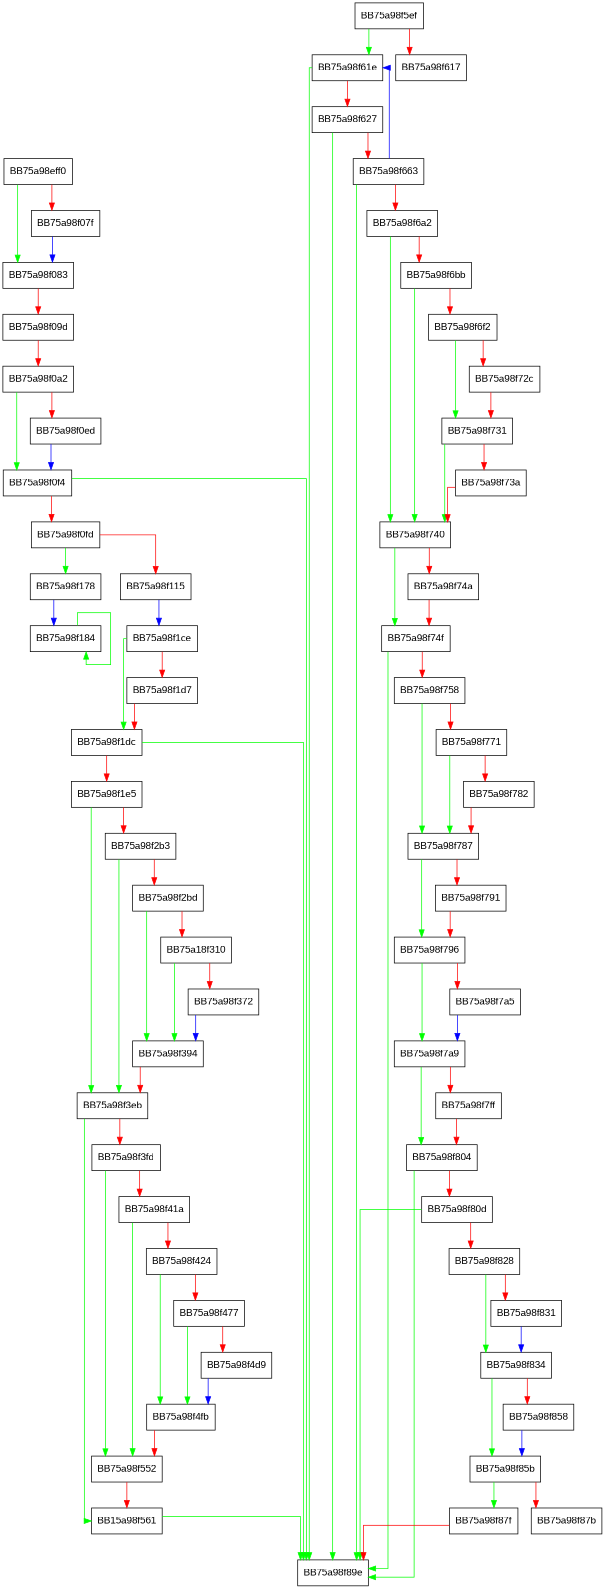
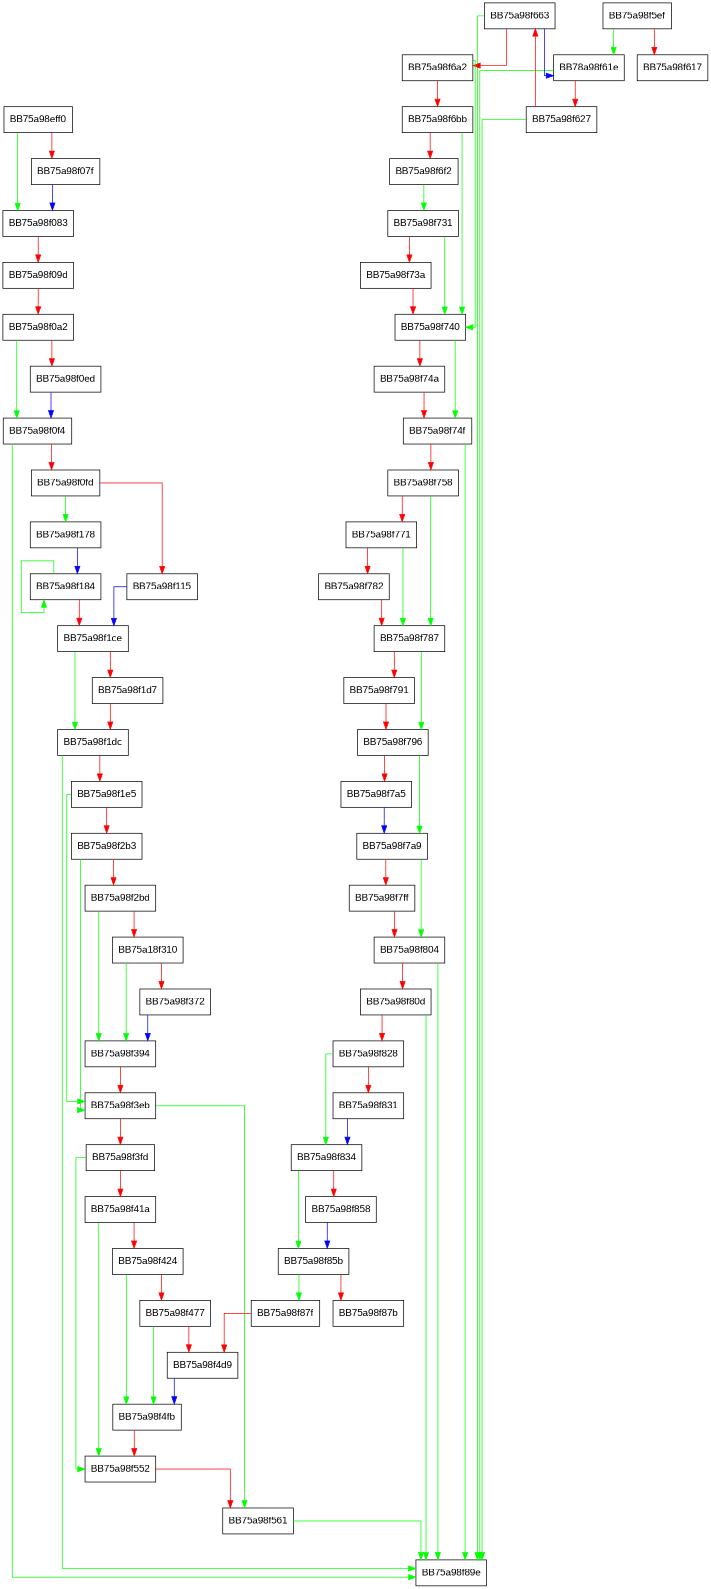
  digraph {
    fontname="Liberation Sans"
    splines=ortho
    node [fontname="Liberation Sans" shape=box]
    edge [color=red fontname="Liberation Sans"]
    BB75a98eff0
    BB75a98f083
    BB75a98f07f
    BB75a98f09d
    BB75a98f0a2
    BB75a98f0f4
    BB75a98f0ed
    BB75a98f89e
    BB75a98f0fd
    BB75a98f178
    BB75a98f115
    BB75a98f184
    BB75a98f1ce
    BB75a98f1dc
    BB75a98f1d7
    BB75a98f1e5
    BB75a98f3eb
    BB75a98f2b3
-   BB75a98f561 [label=BB15a98f561]
+   BB75a98f561
    BB75a98f3fd
    BB75a98f2bd
    BB75a98f552
    BB75a98f41a
    BB75a98f394
    n25 [label=BB75a18f310]
    BB75a98f372
    BB75a98f424
    BB75a98f4fb
    BB75a98f477
    BB75a98f4d9
    BB75a98f5ef
-   BB75a98f61e
+   BB75a98f61e [label=BB78a98f61e]
    BB75a98f617
    BB75a98f627
    BB75a98f663
    BB75a98f6a2
    BB75a98f740
    BB75a98f6bb
    BB75a98f74f
    BB75a98f74a
    BB75a98f6f2
    BB75a98f758
    BB75a98f731
-   BB75a98f72c
    BB75a98f73a
    BB75a98f787
    BB75a98f771
    BB75a98f796
    BB75a98f791
    BB75a98f782
    BB75a98f7a9
    BB75a98f7a5
    BB75a98f804
    BB75a98f7ff
    BB75a98f80d
    BB75a98f828
    BB75a98f834
    BB75a98f831
    BB75a98f85b
    BB75a98f858
    BB75a98f87f
    BB75a98f87b
    BB75a98eff0 -> BB75a98f083 [color=green]
    BB75a98eff0 -> BB75a98f07f
    BB75a98f083 -> BB75a98f09d
    BB75a98f07f -> BB75a98f083 [color=blue]
    BB75a98f09d -> BB75a98f0a2
    BB75a98f0a2 -> BB75a98f0f4 [color=green]
    BB75a98f0a2 -> BB75a98f0ed
    BB75a98f0f4 -> BB75a98f89e [color=green]
    BB75a98f0f4 -> BB75a98f0fd
    BB75a98f0ed -> BB75a98f0f4 [color=blue]
    BB75a98f0fd -> BB75a98f178 [color=green]
    BB75a98f0fd -> BB75a98f115
    BB75a98f178 -> BB75a98f184 [color=blue]
    BB75a98f115 -> BB75a98f1ce [color=blue]
    BB75a98f184 -> BB75a98f184 [color=green]
+   BB75a98f184 -> BB75a98f1ce
    BB75a98f1ce -> BB75a98f1dc [color=green]
    BB75a98f1ce -> BB75a98f1d7
    BB75a98f1dc -> BB75a98f89e [color=green]
    BB75a98f1dc -> BB75a98f1e5
    BB75a98f1d7 -> BB75a98f1dc
    BB75a98f1e5 -> BB75a98f3eb [color=green]
    BB75a98f1e5 -> BB75a98f2b3
    BB75a98f3eb -> BB75a98f561 [color=green]
    BB75a98f3eb -> BB75a98f3fd
    BB75a98f2b3 -> BB75a98f3eb [color=green]
    BB75a98f2b3 -> BB75a98f2bd
    BB75a98f561 -> BB75a98f89e [color=green]
    BB75a98f3fd -> BB75a98f552 [color=green]
    BB75a98f3fd -> BB75a98f41a
    BB75a98f2bd -> BB75a98f394 [color=green]
    BB75a98f2bd -> n25
    BB75a98f552 -> BB75a98f561
    BB75a98f41a -> BB75a98f552 [color=green]
    BB75a98f41a -> BB75a98f424
    BB75a98f394 -> BB75a98f3eb
    n25 -> BB75a98f394 [color=green]
    n25 -> BB75a98f372
    BB75a98f372 -> BB75a98f394 [color=blue]
    BB75a98f424 -> BB75a98f4fb [color=green]
    BB75a98f424 -> BB75a98f477
    BB75a98f4fb -> BB75a98f552
    BB75a98f477 -> BB75a98f4fb [color=green]
    BB75a98f477 -> BB75a98f4d9
    BB75a98f4d9 -> BB75a98f4fb [color=blue]
    BB75a98f5ef -> BB75a98f61e [color=green]
    BB75a98f5ef -> BB75a98f617
    BB75a98f61e -> BB75a98f89e [color=green]
    BB75a98f61e -> BB75a98f627
    BB75a98f627 -> BB75a98f89e [color=green]
    BB75a98f627 -> BB75a98f663
    BB75a98f663 -> BB75a98f89e [color=green]
    BB75a98f663 -> BB75a98f61e [color=blue]
    BB75a98f663 -> BB75a98f6a2
    BB75a98f6a2 -> BB75a98f740 [color=green]
    BB75a98f6a2 -> BB75a98f6bb
    BB75a98f740 -> BB75a98f74f [color=green]
    BB75a98f740 -> BB75a98f74a
    BB75a98f6bb -> BB75a98f740 [color=green]
    BB75a98f6bb -> BB75a98f6f2
    BB75a98f74f -> BB75a98f89e [color=green]
    BB75a98f74f -> BB75a98f758
    BB75a98f74a -> BB75a98f74f
    BB75a98f6f2 -> BB75a98f731 [color=green]
-   BB75a98f6f2 -> BB75a98f72c
    BB75a98f758 -> BB75a98f787 [color=green]
    BB75a98f758 -> BB75a98f771
    BB75a98f731 -> BB75a98f740 [color=green]
    BB75a98f731 -> BB75a98f73a
-   BB75a98f72c -> BB75a98f731
    BB75a98f73a -> BB75a98f740
    BB75a98f787 -> BB75a98f796 [color=green]
    BB75a98f787 -> BB75a98f791
    BB75a98f771 -> BB75a98f787 [color=green]
    BB75a98f771 -> BB75a98f782
    BB75a98f796 -> BB75a98f7a9 [color=green]
    BB75a98f796 -> BB75a98f7a5
    BB75a98f791 -> BB75a98f796
    BB75a98f782 -> BB75a98f787
    BB75a98f7a9 -> BB75a98f804 [color=green]
    BB75a98f7a9 -> BB75a98f7ff
    BB75a98f7a5 -> BB75a98f7a9 [color=blue]
    BB75a98f804 -> BB75a98f89e [color=green]
    BB75a98f804 -> BB75a98f80d
    BB75a98f7ff -> BB75a98f804
    BB75a98f80d -> BB75a98f89e [color=green]
    BB75a98f80d -> BB75a98f828
    BB75a98f828 -> BB75a98f834 [color=green]
    BB75a98f828 -> BB75a98f831
    BB75a98f834 -> BB75a98f85b [color=green]
    BB75a98f834 -> BB75a98f858
    BB75a98f831 -> BB75a98f834 [color=blue]
    BB75a98f85b -> BB75a98f87f [color=green]
    BB75a98f85b -> BB75a98f87b
    BB75a98f858 -> BB75a98f85b [color=blue]
-   BB75a98f87f -> BB75a98f89e
+   BB75a98f87f -> BB75a98f4d9
  }
